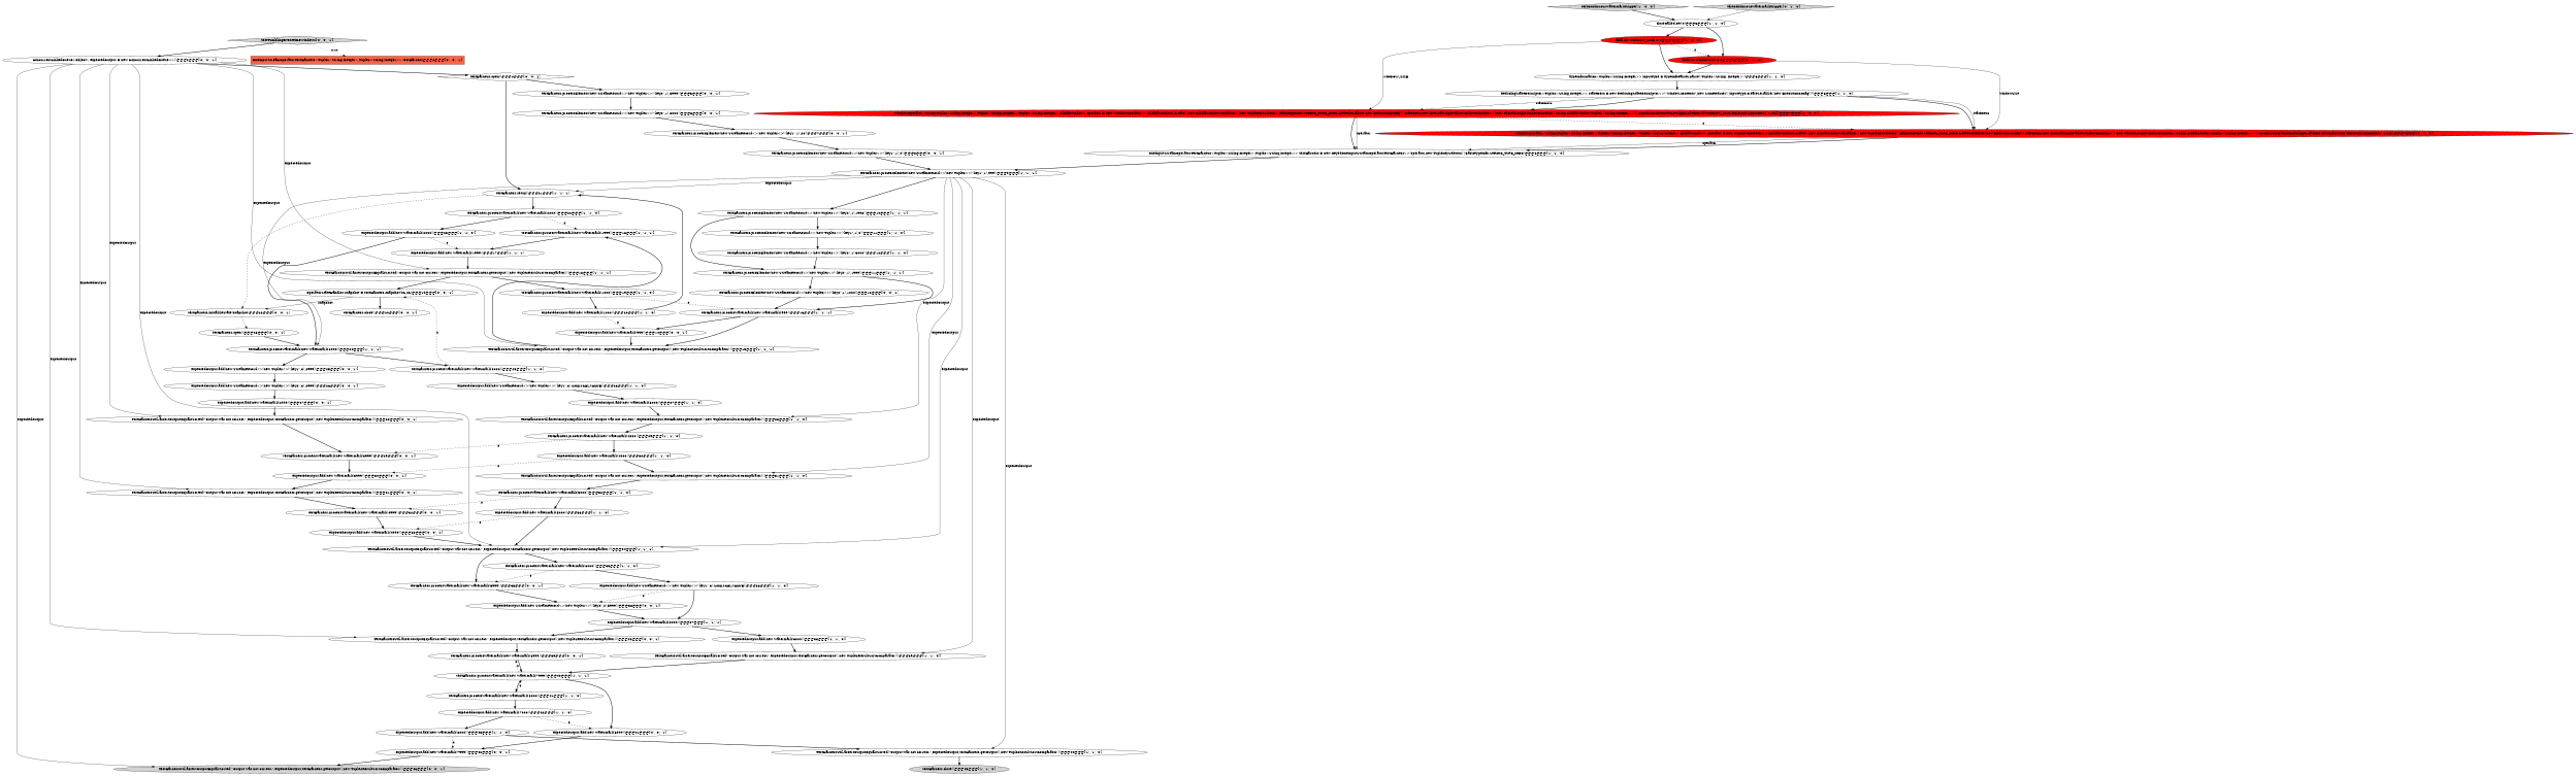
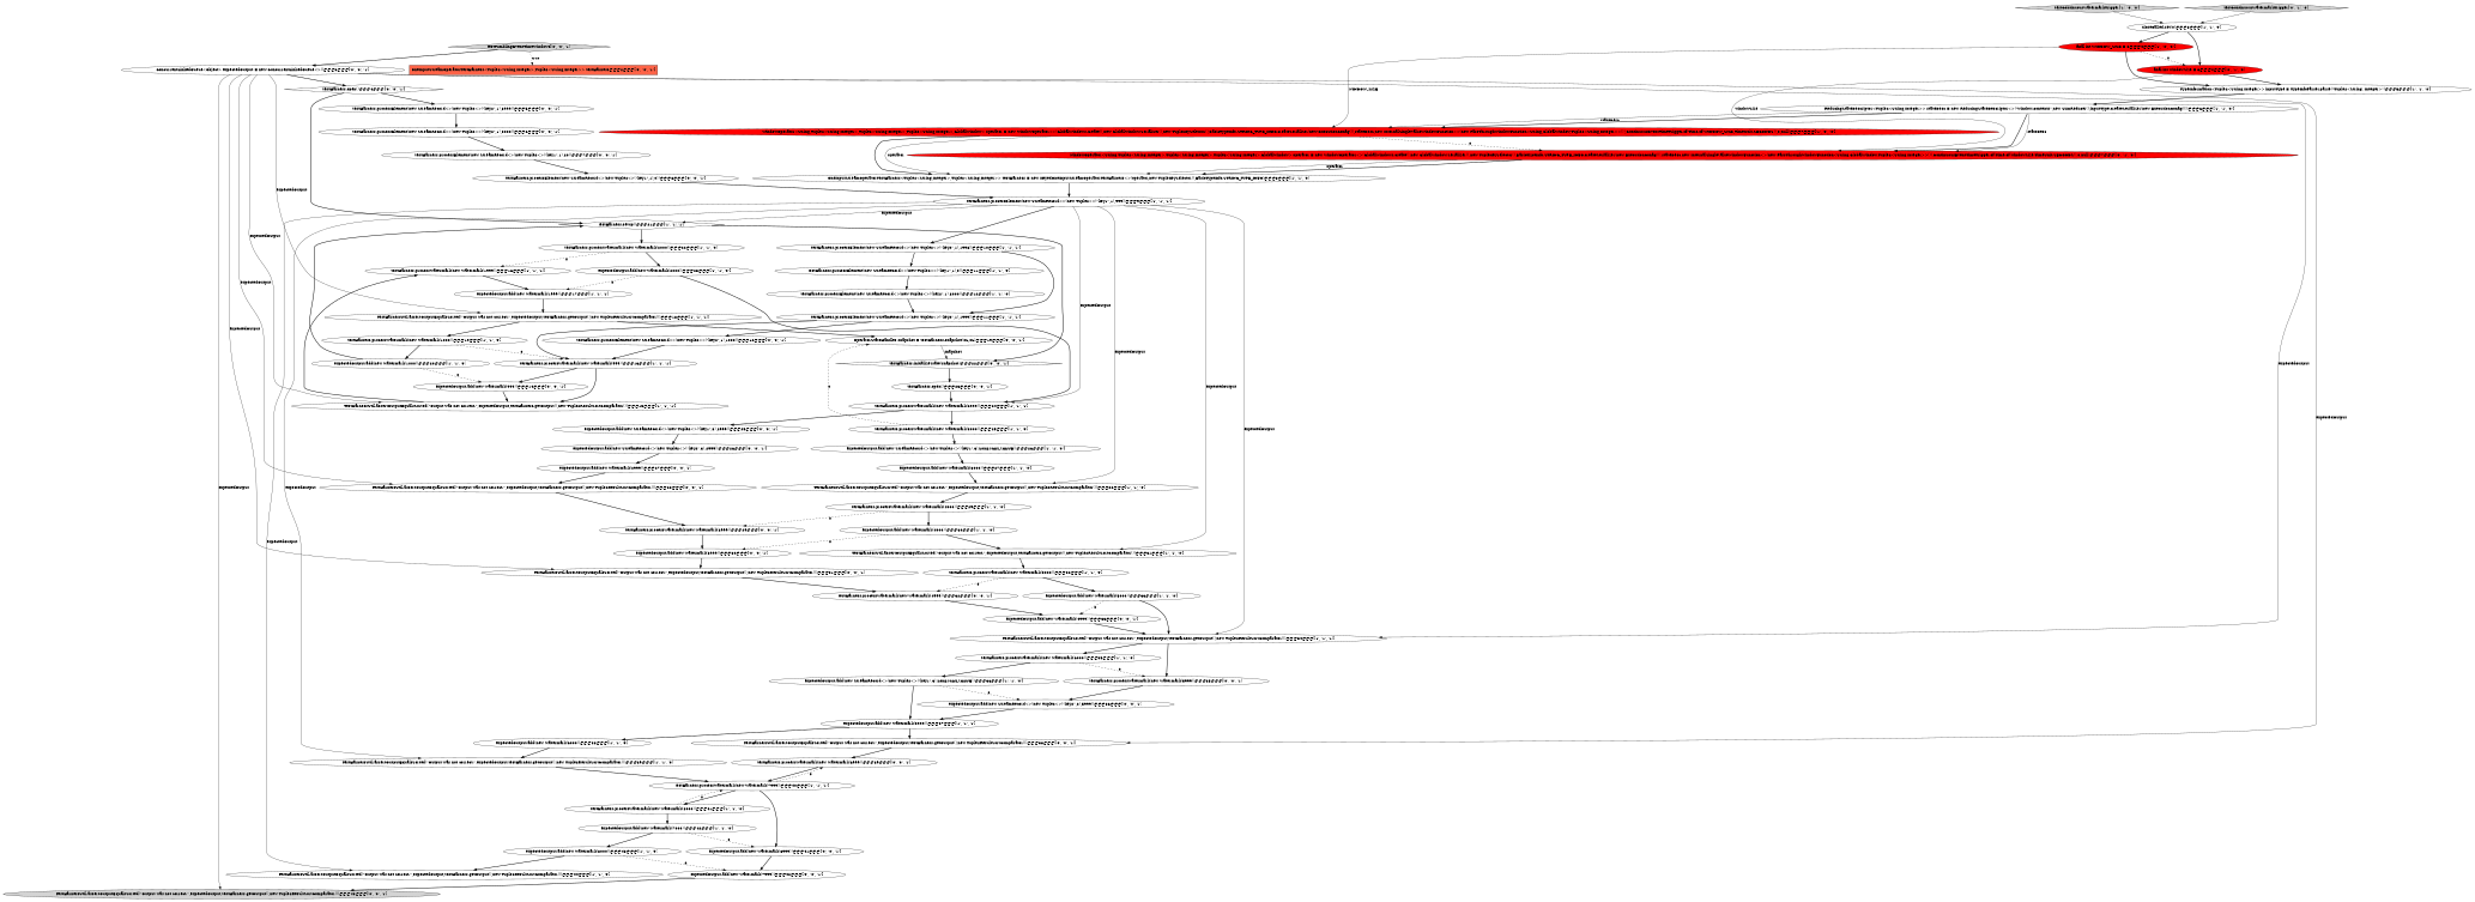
  digraph {
    node [fillcolor=white shape=ellipse style=filled]
    edge [style=bold]
    n1 [label="testHarness.processWatermark(new Watermark(6000))@@@35@@@['1', '1', '0']"]
    n2 [label="expectedOutput.add(new StreamRecord<>(new Tuple2<>(\"key1\",3),Long.MAX_VALUE))@@@36@@@['1', '1', '0']"]
    n3 [label="testHarness.processWatermark(new Watermark(5999))@@@35@@@['0', '0', '1']"]
    n4 [label="expectedOutput.add(new StreamRecord<>(new Tuple2<>(\"key2\",2),5999))@@@36@@@['0', '0', '1']"]
    n5 [label="expectedOutput.add(new Watermark(5999))@@@37@@@['1', '1', '1']"]
    n6 [label="testHarness.processWatermark(new Watermark(5000))@@@32@@@['1', '1', '0']"]
    n7 [label="expectedOutput.add(new Watermark(5000))@@@33@@@['1', '1', '0']"]
    n8 [label="testHarness.processWatermark(new Watermark(4999))@@@32@@@['0', '0', '1']"]
    n9 [label="TestHarnessUtil.assertOutputEqualsSorted(\"Output was not correct.\",expectedOutput,testHarness.getOutput(),new Tuple2ResultSortComparator())@@@34@@@['1', '1', '1']"]
    n10 [label="expectedOutput.add(new Watermark(4999))@@@33@@@['0', '0', '1']"]
    n11 [label="TestHarnessUtil.assertOutputEqualsSorted(\"Output was not correct.\",expectedOutput,testHarness.getOutput(),new Tuple2ResultSortComparator())@@@38@@@['0', '0', '1']"]
    n12 [label="expectedOutput.add(new Watermark(6000))@@@38@@@['1', '1', '0']"]
    n13 [label="ConcurrentLinkedQueue<Object> expectedOutput = new ConcurrentLinkedQueue<>()@@@3@@@['0', '0', '1']"]
    n14 [label="testHarness.open()@@@4@@@['0', '0', '1']" shape=diamond]
    n15 [label="TestHarnessUtil.assertOutputEqualsSorted(\"Output was not correct.\",expectedOutput,testHarness.getOutput(),new Tuple2ResultSortComparator())@@@18@@@['1', '1', '1']"]
    n16 [label="TestHarnessUtil.assertOutputEqualsSorted(\"Output was not correct.\",expectedOutput,testHarness.getOutput(),new Tuple2ResultSortComparator())@@@31@@@['0', '0', '1']"]
    n17 [label="TestHarnessUtil.assertOutputEqualsSorted(\"Output was not correct.\",expectedOutput,testHarness.getOutput(),new Tuple2ResultSortComparator())@@@28@@@['0', '0', '1']"]
    n18 [fillcolor=lightgray label="TestHarnessUtil.assertOutputEqualsSorted(\"Output was not correct.\",expectedOutput,testHarness.getOutput(),new Tuple2ResultSortComparator())@@@43@@@['0', '0', '1']"]
    n19 [label="TestHarnessUtil.assertOutputEqualsSorted(\"Output was not correct.\",expectedOutput,testHarness.getOutput(),new Tuple2ResultSortComparator())@@@15@@@['1', '1', '1']"]
    n20 [label="testHarness.processElement(new StreamRecord<>(new Tuple2<>(\"key2\",1),3999))@@@5@@@['0', '0', '1']"]
-   n21 [label="testHarness.setup()@@@21@@@['1', '1', '1']"]
+   n21 [label="testHarness.setup()@@@21@@@['1', '1', '1']" shape=diamond]
    n22 [label="testHarness.processWatermark(new Watermark(1000))@@@19@@@['1', '1', '0']"]
    n23 [label="OperatorStateHandles snapshot = testHarness.snapshot(0L,0L)@@@19@@@['0', '0', '1']"]
    n24 [label="testHarness.processWatermark(new Watermark(3999))@@@29@@@['0', '0', '1']"]
    n25 [label="testHarness.processWatermark(new Watermark(6999))@@@39@@@['0', '0', '1']"]
    n26 [label="testHarness.processWatermark(new Watermark(1999))@@@16@@@['1', '1', '1']"]
    n27 [label="testHarness.processWatermark(new Watermark(999))@@@13@@@['1', '1', '1']"]
    n28 [label="expectedOutput.add(new Watermark(1000))@@@20@@@['1', '1', '0']"]
    n29 [label="expectedOutput.add(new Watermark(999))@@@14@@@['0', '0', '1']"]
    n30 [label="testHarness.processElement(new StreamRecord<>(new Tuple2<>(\"key2\",1),1998))@@@10@@@['1', '1', '1']"]
    n31 [label="testHarness.processElement(new StreamRecord<>(new Tuple2<>(\"key1\",1),0))@@@11@@@['1', '1', '0']"]
    n32 [label="testHarness.processElement(new StreamRecord<>(new Tuple2<>(\"key2\",1),1999))@@@11@@@['1', '1', '1']"]
    n33 [label="testHarness.processElement(new StreamRecord<>(new Tuple2<>(\"key2\",1),3000))@@@12@@@['1', '1', '0']"]
    n34 [label="testHarness.processElement(new StreamRecord<>(new Tuple2<>(\"key2\",1),1000))@@@12@@@['0', '0', '1']"]
    n35 [label="testHarness.processElement(new StreamRecord<>(new Tuple2<>(\"key2\",1),3000))@@@6@@@['0', '0', '1']"]
    n36 [label="testHarness.processElement(new StreamRecord<>(new Tuple2<>(\"key1\",1),20))@@@7@@@['0', '0', '1']"]
    n37 [label="TestHarnessUtil.assertOutputEqualsSorted(\"Output was not correct.\",expectedOutput,testHarness.getOutput(),new Tuple2ResultSortComparator())@@@39@@@['1', '1', '0']"]
    n38 [label="testHarness.processWatermark(new Watermark(7999))@@@40@@@['1', '1', '1']"]
    n39 [label="expectedOutput.add(new Watermark(6999))@@@41@@@['0', '0', '1']"]
    n40 [label="testHarness.processWatermark(new Watermark(8000))@@@41@@@['1', '1', '0']"]
    n41 [label="testHarness.processElement(new StreamRecord<>(new Tuple2<>(\"key1\",1),0))@@@8@@@['0', '0', '1']"]
    n42 [label="testHarness.processElement(new StreamRecord<>(new Tuple2<>(\"key1\",1),999))@@@9@@@['1', '1', '1']"]
    n43 [label="TestHarnessUtil.assertOutputEqualsSorted(\"Output was not correct.\",expectedOutput,testHarness.getOutput(),new Tuple2ResultSortComparator())@@@28@@@['1', '1', '0']"]
    n44 [label="TestHarnessUtil.assertOutputEqualsSorted(\"Output was not correct.\",expectedOutput,testHarness.getOutput(),new Tuple2ResultSortComparator())@@@31@@@['1', '1', '0']"]
    n45 [label="testHarness.processWatermark(new Watermark(2999))@@@24@@@['1', '1', '1']"]
    n46 [label="TestHarnessUtil.assertOutputEqualsSorted(\"Output was not correct.\",expectedOutput,testHarness.getOutput(),new Tuple2ResultSortComparator())@@@44@@@['1', '1', '0']"]
    n47 [label="testHarness.processWatermark(new Watermark(2000))@@@22@@@['1', '1', '0']"]
    n48 [label="expectedOutput.add(new Watermark(2000))@@@23@@@['1', '1', '0']"]
    n49 [label="expectedOutput.add(new Watermark(1999))@@@17@@@['1', '1', '1']"]
-   n50 [label="testHarness.initializeState(snapshot)@@@22@@@['0', '0', '1']"]
+   n50 [label="testHarness.initializeState(snapshot)@@@22@@@['0', '0', '1']" shape=diamond]
    n51 [label="testHarness.processWatermark(new Watermark(4000))@@@29@@@['1', '1', '0']"]
    n52 [label="testHarness.processWatermark(new Watermark(3000))@@@25@@@['1', '1', '0']"]
    n53 [label="expectedOutput.add(new StreamRecord<>(new Tuple2<>(\"key1\",3),2999))@@@25@@@['0', '0', '1']"]
-   n54 [fillcolor=lightgray label="testHarness.close()@@@45@@@['1', '1', '0']"]
    n55 [fillcolor=lightgray label="testTumblingEventTimeWindows['0', '0', '1']" shape=diamond]
    n56 [fillcolor=tomato label="OneInputStreamOperatorTestHarness<Tuple2<String,Integer>,Tuple2<String,Integer>> testHarness@@@2@@@['0', '0', '1']" shape=box]
    n57 [label="expectedOutput.add(new Watermark(2999))@@@27@@@['0', '0', '1']"]
    n58 [fillcolor=lightgray label="testContinuousWatermarkTrigger['1', '0', '0']" shape=diamond]
    n59 [label="closeCalled.set(0)@@@3@@@['1', '1', '0']"]
    n60 [fillcolor=red label="final int WINDOW_SIZE = 3@@@4@@@['1', '0', '0']"]
    n61 [fillcolor=red label="final int windowSize = 3@@@4@@@['0', '1', '0']"]
    n62 [label="testHarness.open()@@@23@@@['0', '0', '1']"]
    n63 [label="expectedOutput.add(new StreamRecord<>(new Tuple2<>(\"key1\",3),Long.MAX_VALUE))@@@26@@@['1', '1', '0']"]
    n64 [label="expectedOutput.add(new Watermark(3000))@@@27@@@['1', '1', '0']"]
    n65 [label="expectedOutput.add(new Watermark(7999))@@@42@@@['0', '0', '1']"]
    n66 [label="expectedOutput.add(new Watermark(7000))@@@42@@@['1', '1', '0']"]
    n67 [label="TypeInformation<Tuple2<String,Integer>> inputType = TypeInfoParser.parse(\"Tuple2<String, Integer>\")@@@5@@@['1', '1', '0']"]
    n68 [label="ReducingStateDescriptor<Tuple2<String,Integer>> stateDesc = new ReducingStateDescriptor<>(\"window-contents\",new SumReducer(),inputType.createSerializer(new ExecutionConfig()))@@@6@@@['1', '1', '0']"]
    n69 [fillcolor=red label="WindowOperator<String,Tuple2<String,Integer>,Tuple2<String,Integer>,Tuple2<String,Integer>,GlobalWindow> operator = new WindowOperator<>(GlobalWindows.create(),new GlobalWindow.Serializer(),new TupleKeySelector(),BasicTypeInfo.STRING_TYPE_INFO.createSerializer(new ExecutionConfig()),stateDesc,new InternalSingleValueWindowFunction<>(new PassThroughWindowFunction<String,GlobalWindow,Tuple2<String,Integer>>()),ContinuousEventTimeTrigger.of(Time.of(windowSize,TimeUnit.SECONDS)),0,null)@@@7@@@['0', '1', '0']"]
    n70 [fillcolor=red label="WindowOperator<String,Tuple2<String,Integer>,Tuple2<String,Integer>,Tuple2<String,Integer>,GlobalWindow> operator = new WindowOperator<>(GlobalWindows.create(),new GlobalWindow.Serializer(),new TupleKeySelector(),BasicTypeInfo.STRING_TYPE_INFO.createSerializer(new ExecutionConfig()),stateDesc,new InternalSingleValueWindowFunction<>(new PassThroughWindowFunction<String,GlobalWindow,Tuple2<String,Integer>>()),ContinuousEventTimeTrigger.of(Time.of(WINDOW_SIZE,TimeUnit.SECONDS)),0,null)@@@7@@@['1', '0', '0']"]
    n71 [label="expectedOutput.add(new Watermark(3999))@@@30@@@['0', '0', '1']"]
    n72 [label="expectedOutput.add(new Watermark(8000))@@@43@@@['1', '1', '0']"]
    n73 [label="OneInputStreamOperatorTestHarness<Tuple2<String,Integer>,Tuple2<String,Integer>> testHarness = new KeyedOneInputStreamOperatorTestHarness<>(operator,new TupleKeySelector(),BasicTypeInfo.STRING_TYPE_INFO)@@@8@@@['1', '1', '0']"]
-   n74 [label="testHarness.close()@@@20@@@['0', '0', '1']"]
    n75 [fillcolor=lightgray label="testContinuousWatermarkTrigger['0', '1', '0']" shape=diamond]
    n76 [label="expectedOutput.add(new Watermark(4000))@@@30@@@['1', '1', '0']"]
    n77 [label="expectedOutput.add(new StreamRecord<>(new Tuple2<>(\"key2\",3),2999))@@@26@@@['0', '0', '1']"]
    n1 -> n2
    n1 -> n3 [label=0 style=dashed]
    n2 -> n4 [label=0 style=dashed]
    n2 -> n5
    n3 -> n4
    n4 -> n5
    n5 -> n11
    n5 -> n12
    n6 -> n7
    n6 -> n8 [label=0 style=dashed]
    n7 -> n9
    n7 -> n10 [label=0 style=dashed]
    n8 -> n10
    n9 -> n1
    n9 -> n3
    n10 -> n9
    n11 -> n25
    n12 -> n37
    n13 -> n9 [label=expectedOutput style=solid]
    n13 -> n11 [label=expectedOutput style=solid]
    n13 -> n14
    n13 -> n15 [label=expectedOutput style=solid]
    n13 -> n16 [label=expectedOutput style=solid]
    n13 -> n17 [label=expectedOutput style=solid]
    n13 -> n18 [label=expectedOutput style=solid]
    n13 -> n19 [label=expectedOutput style=solid]
    n14 -> n20
    n14 -> n21
    n15 -> n22
    n15 -> n23
    n16 -> n8
    n17 -> n24
    n19 -> n26
    n20 -> n35
    n21 -> n47
-   n21 -> n50 [style=dashed]
+   n21 -> n50
    n22 -> n27 [label=0 style=dashed]
    n22 -> n28
    n23 -> n50 [label=snapshot style=solid]
-   n23 -> n74
    n24 -> n71
    n25 -> n38
    n26 -> n49
    n27 -> n19
    n27 -> n29
    n28 -> n21
    n28 -> n29 [label=0 style=dashed]
    n29 -> n19
    n30 -> n31
    n30 -> n32
    n31 -> n33
    n32 -> n27
    n32 -> n34
    n33 -> n32
    n34 -> n27
    n35 -> n36
    n36 -> n41
    n37 -> n38
    n38 -> n25 [label=0 style=dashed]
    n38 -> n39
    n38 -> n40
    n39 -> n65
    n40 -> n38 [label=0 style=dashed]
    n40 -> n66
    n41 -> n42
    n42 -> n9 [label=expectedOutput style=solid]
    n42 -> n21 [label=expectedOutput style=solid]
    n42 -> n30
    n42 -> n37 [label=expectedOutput style=solid]
    n42 -> n43 [label=expectedOutput style=solid]
    n42 -> n44 [label=expectedOutput style=solid]
    n42 -> n45 [label=expectedOutput style=solid]
    n42 -> n46 [label=expectedOutput style=solid]
    n43 -> n51
    n44 -> n6
    n45 -> n52
    n45 -> n53
-   n46 -> n54
    n47 -> n26 [label=0 style=dashed]
    n47 -> n48
    n48 -> n45
    n48 -> n49 [label=0 style=dashed]
    n49 -> n15
-   n50 -> n62 [style=dashed]
+   n50 -> n62
    n51 -> n24 [label=0 style=dashed]
    n51 -> n76
    n52 -> n23 [label=0 style=dashed]
    n52 -> n63
    n53 -> n77
    n55 -> n13
    n55 -> n56 [label=true style=dotted]
    n57 -> n17
-   n58 -> n59
+   n58 -> n59 [style=solid]
    n59 -> n60
    n59 -> n61
    n60 -> n61 [label=0 style=dashed]
    n60 -> n67
    n60 -> n70 [label=WINDOW_SIZE style=solid]
    n61 -> n67
    n61 -> n69 [label=windowSize style=solid]
    n62 -> n45
    n63 -> n64
    n64 -> n43
    n65 -> n18
    n66 -> n39 [label=0 style=dashed]
    n66 -> n72
    n67 -> n68
    n68 -> n69
    n68 -> n69 [label=stateDesc style=solid]
    n68 -> n70
    n68 -> n70 [label=stateDesc style=solid]
    n69 -> n73 [label=operator style=solid]
    n69 -> n73
    n70 -> n69 [label=0 style=dashed]
    n70 -> n73
    n70 -> n73 [label=operator style=solid]
    n71 -> n16
    n72 -> n46
    n72 -> n65 [label=0 style=dashed]
    n73 -> n42
    n75 -> n59 [style=solid]
    n76 -> n44
    n76 -> n71 [label=0 style=dashed]
    n77 -> n57
  }
